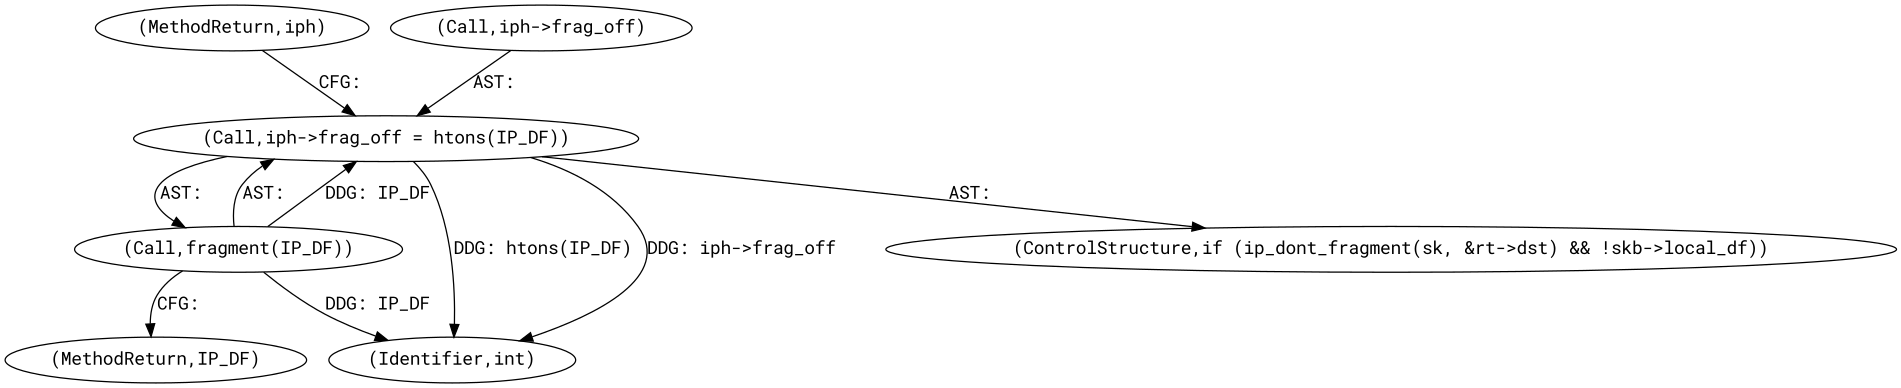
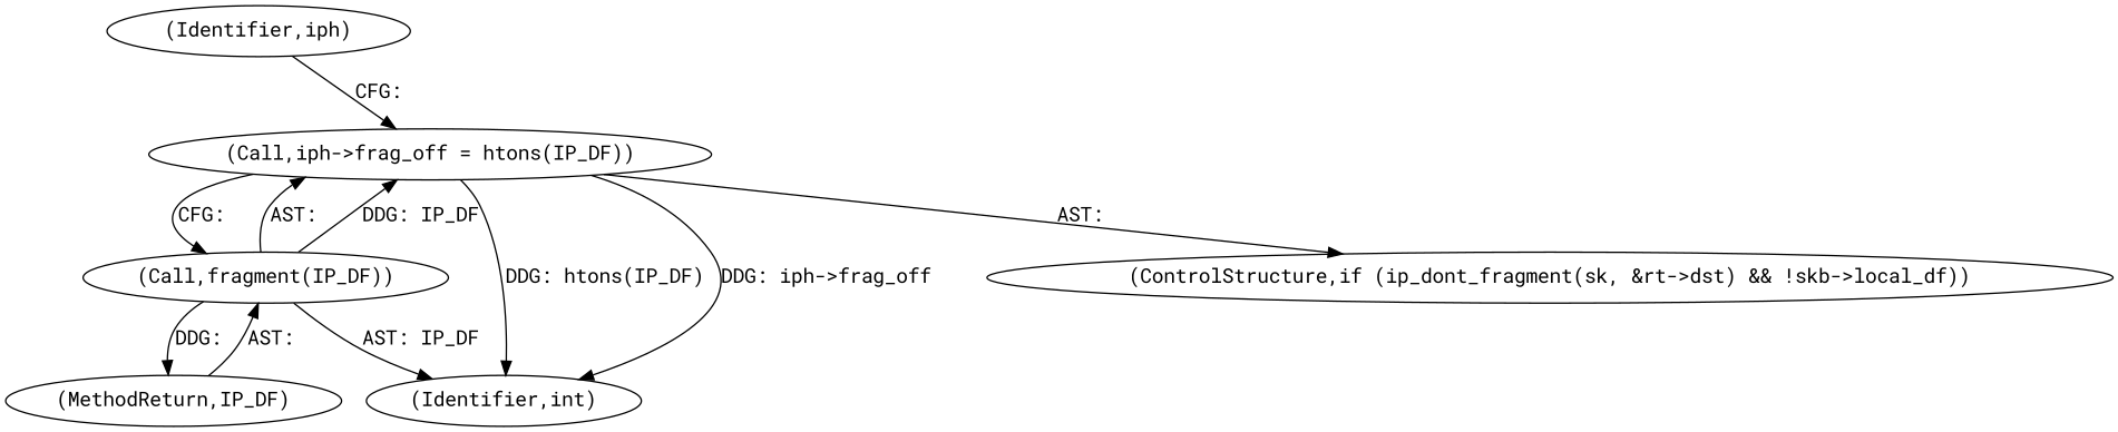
  digraph {
    fontname="Roboto Mono"
    node [fontname="Roboto Mono"]
    edge [fontname="Roboto Mono"]
    n1 [label="(Call,iph->frag_off = htons(IP_DF))"]
    n2 [label="(Call,fragment(IP_DF))"]
    n3 [label="(Identifier,int)"]
    n4 [label="(ControlStructure,if (ip_dont_fragment(sk, &rt->dst) && !skb->local_df))"]
    n5 [label="(MethodReturn,IP_DF)"]
-   n6 [label="(MethodReturn,iph)"]
-   n7 [label="(Call,iph->frag_off)"]
-   n1 -> n2 [label="AST: "]
+   n6 [label="(Identifier,iph)"]
+   n1 -> n2 [label="CFG: "]
    n1 -> n3 [label="DDG: htons(IP_DF)"]
    n1 -> n3 [label="DDG: iph->frag_off"]
    n1 -> n4 [label="AST: "]
    n2 -> n1 [label="AST: "]
    n2 -> n1 [label="DDG: IP_DF"]
-   n2 -> n3 [label="DDG: IP_DF"]
-   n2 -> n5 [label="CFG: "]
+   n2 -> n3 [label="AST: IP_DF"]
+   n2 -> n5 [label="DDG: "]
+   n5 -> n2 [label="AST: "]
    n6 -> n1 [label="CFG: "]
-   n7 -> n1 [label="AST: "]
  }
